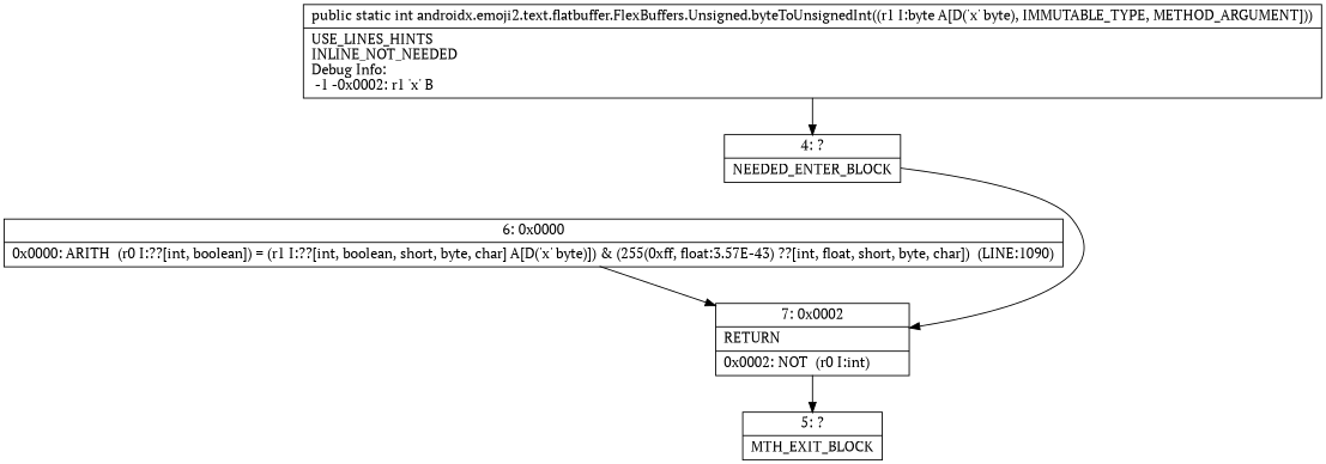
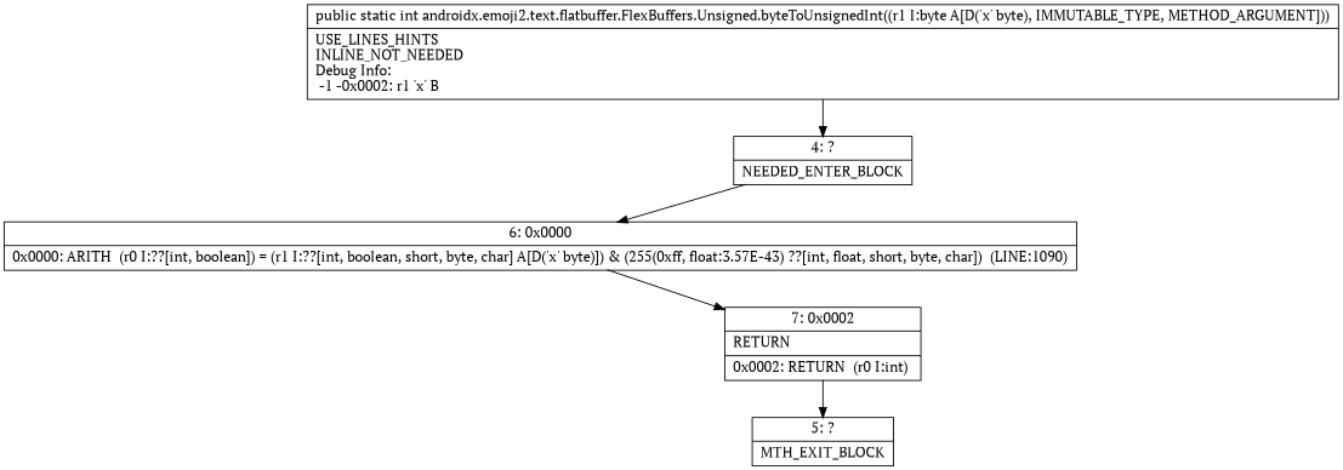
  digraph {
    fontname="PT Serif"
    node [fontname="PT Serif" shape=record]
    edge [fontname="PT Serif"]
    n1 [label="{4\:\ ?|NEEDED_ENTER_BLOCK\l}"]
    n2 [label="{6\:\ 0x0000|0x0000: ARITH  (r0 I:??[int, boolean]) = (r1 I:??[int, boolean, short, byte, char] A[D('x' byte)]) & (255(0xff, float:3.57E\-43) ??[int, float, short, byte, char])  (LINE:1090)\l}"]
-   n3 [label="{7\:\ 0x0002|RETURN\l|0x0002: NOT  (r0 I:int) \l}"]
+   n3 [label="{7\:\ 0x0002|RETURN\l|0x0002: RETURN  (r0 I:int) \l}"]
    n4 [label="{5\:\ ?|MTH_EXIT_BLOCK\l}"]
    n5 [label="{public static int androidx.emoji2.text.flatbuffer.FlexBuffers.Unsigned.byteToUnsignedInt((r1 I:byte A[D('x' byte), IMMUTABLE_TYPE, METHOD_ARGUMENT]))  | USE_LINES_HINTS\lINLINE_NOT_NEEDED\lDebug Info:\l  \-1 \-0x0002: r1 'x' B\l}"]
-   n1 -> n3
+   n1 -> n2
    n2 -> n3
    n3 -> n4
    n5 -> n1
  }
